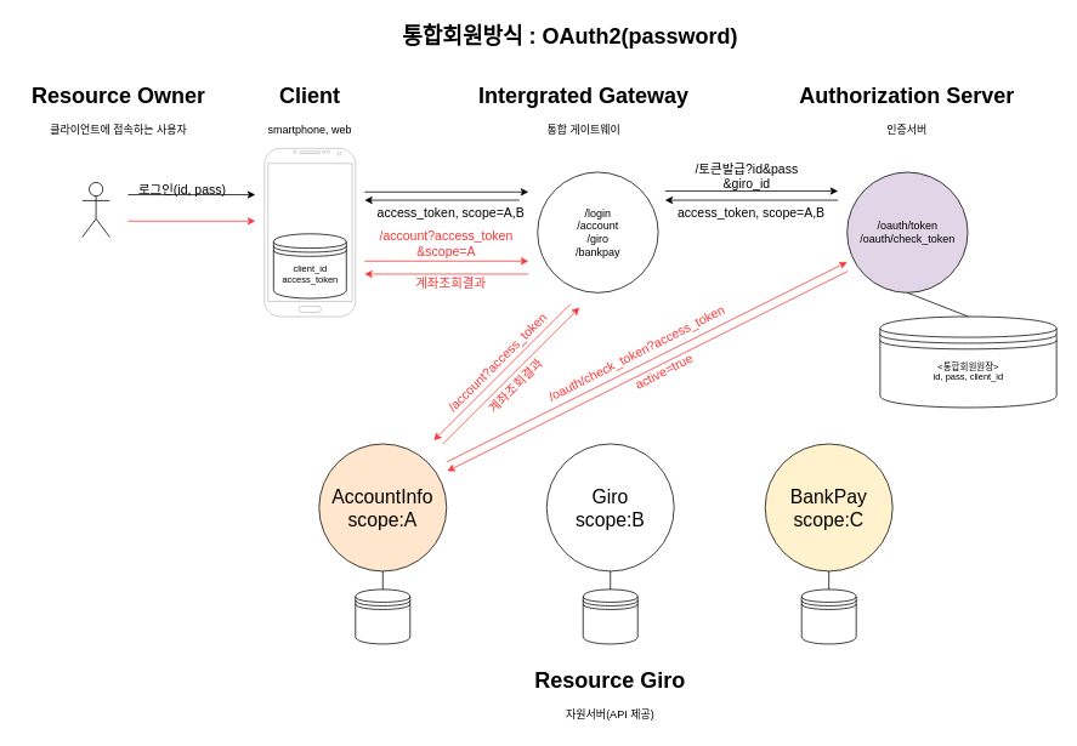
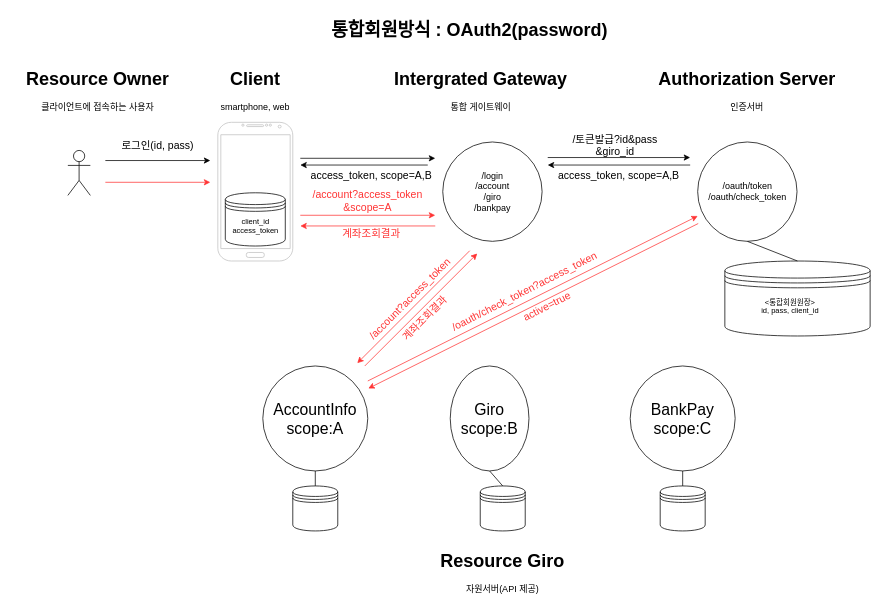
  <mxCell id="0" />
  <mxCell id="1" parent="0" />
  <mxCell id="2" value="" style="shape=umlActor;verticalLabelPosition=bottom;labelBackgroundColor=#ffffff;verticalAlign=top;html=1;outlineConnect=0;" parent="1" vertex="1"><mxGeometry x="90" y="200" width="30" height="60" as="geometry" /></mxCell>
  <mxCell id="3" value="/login&lt;br&gt;/account&lt;br&gt;/giro&lt;br&gt;/bankpay" style="ellipse;whiteSpace=wrap;html=1;aspect=fixed;" parent="1" vertex="1"><mxGeometry x="590" y="188.75" width="132.5" height="132.5" as="geometry" /></mxCell>
  <mxCell id="4" value="&lt;h1&gt;Resource Owner&lt;/h1&gt;&lt;p&gt;클라이언트에 접속하는 사용자&lt;/p&gt;" style="text;html=1;strokeColor=none;fillColor=none;spacing=5;spacingTop=-20;whiteSpace=wrap;overflow=hidden;rounded=0;align=center;" parent="1" vertex="1"><mxGeometry x="20" y="85" width="220" height="70" as="geometry" /></mxCell>
  <mxCell id="5" value="&lt;h1&gt;Intergrated Gateway&lt;/h1&gt;&lt;p&gt;통합 게이트웨이&lt;/p&gt;" style="text;html=1;strokeColor=none;fillColor=none;spacing=5;spacingTop=-20;whiteSpace=wrap;overflow=hidden;rounded=0;align=center;" parent="1" vertex="1"><mxGeometry x="506.25" y="85" width="270" height="70" as="geometry" /></mxCell>
  <mxCell id="6" value="" style="endArrow=classic;html=1;" parent="1" edge="1"><mxGeometry width="50" height="50" relative="1" as="geometry"><mxPoint x="140" y="213.5" as="sourcePoint" /><mxPoint x="280" y="213.5" as="targetPoint" /></mxGeometry></mxCell>
- <mxCell id="7" value="&lt;font style=&quot;font-size: 21px&quot;&gt;AccountInfo&lt;br&gt;scope:A&lt;br&gt;&lt;/font&gt;" style="ellipse;whiteSpace=wrap;html=1;fillColor=#ffe6cc;" parent="1" vertex="1"><mxGeometry x="350" y="487.5" width="140" height="140" as="geometry" /></mxCell>
+ <mxCell id="7" value="&lt;font style=&quot;font-size: 21px&quot;&gt;AccountInfo&lt;br&gt;scope:A&lt;br&gt;&lt;/font&gt;" style="ellipse;whiteSpace=wrap;html=1;" parent="1" vertex="1"><mxGeometry x="350" y="487.5" width="140" height="140" as="geometry" /></mxCell>
  <mxCell id="8" value="" style="shape=datastore;whiteSpace=wrap;html=1;" parent="1" vertex="1"><mxGeometry x="390" y="647.5" width="60" height="60" as="geometry" /></mxCell>
  <mxCell id="9" value="" style="endArrow=none;html=1;entryX=0.5;entryY=1;entryDx=0;entryDy=0;exitX=0.5;exitY=0;exitDx=0;exitDy=0;" parent="1" source="8" target="7" edge="1"><mxGeometry width="50" height="50" relative="1" as="geometry"><mxPoint x="30" y="777.5" as="sourcePoint" /><mxPoint x="80" y="727.5" as="targetPoint" /></mxGeometry></mxCell>
- <mxCell id="10" value="&lt;font style=&quot;font-size: 21px&quot;&gt;Giro&lt;br&gt;scope:B&lt;br&gt;&lt;/font&gt;" style="ellipse;whiteSpace=wrap;html=1;" parent="1" vertex="1"><mxGeometry x="600" y="487.5" width="140" height="140" as="geometry" /></mxCell>
+ <mxCell id="10" value="&lt;font style=&quot;font-size: 21px&quot;&gt;Giro&lt;br&gt;scope:B&lt;br&gt;&lt;/font&gt;" style="ellipse;whiteSpace=wrap;html=1;" parent="1" vertex="1"><mxGeometry x="600" y="487.5" width="105" height="140" as="geometry" /></mxCell>
  <mxCell id="11" value="" style="shape=datastore;whiteSpace=wrap;html=1;" parent="1" vertex="1"><mxGeometry x="640" y="647.5" width="60" height="60" as="geometry" /></mxCell>
  <mxCell id="12" value="" style="endArrow=none;html=1;entryX=0.5;entryY=1;entryDx=0;entryDy=0;exitX=0.5;exitY=0;exitDx=0;exitDy=0;" parent="1" source="11" target="10" edge="1"><mxGeometry width="50" height="50" relative="1" as="geometry"><mxPoint x="280" y="777.5" as="sourcePoint" /><mxPoint x="330" y="727.5" as="targetPoint" /></mxGeometry></mxCell>
- <mxCell id="13" value="&lt;font style=&quot;font-size: 21px&quot;&gt;BankPay&lt;br&gt;scope:C&lt;br&gt;&lt;/font&gt;" style="ellipse;whiteSpace=wrap;html=1;fillColor=#fff2cc;" parent="1" vertex="1"><mxGeometry x="840" y="487.5" width="140" height="140" as="geometry" /></mxCell>
+ <mxCell id="13" value="&lt;font style=&quot;font-size: 21px&quot;&gt;BankPay&lt;br&gt;scope:C&lt;br&gt;&lt;/font&gt;" style="ellipse;whiteSpace=wrap;html=1;" parent="1" vertex="1"><mxGeometry x="840" y="487.5" width="140" height="140" as="geometry" /></mxCell>
  <mxCell id="14" value="" style="shape=datastore;whiteSpace=wrap;html=1;" parent="1" vertex="1"><mxGeometry x="880" y="647.5" width="60" height="60" as="geometry" /></mxCell>
  <mxCell id="15" value="" style="endArrow=none;html=1;entryX=0.5;entryY=1;entryDx=0;entryDy=0;exitX=0.5;exitY=0;exitDx=0;exitDy=0;" parent="1" source="14" target="13" edge="1"><mxGeometry width="50" height="50" relative="1" as="geometry"><mxPoint x="520" y="777.5" as="sourcePoint" /><mxPoint x="570" y="727.5" as="targetPoint" /></mxGeometry></mxCell>
- <mxCell id="16" value="로그인(id, pass)" style="text;html=1;strokeColor=none;fillColor=none;align=center;verticalAlign=middle;whiteSpace=wrap;rounded=0;fontSize=14;" parent="1" vertex="1"><mxGeometry x="150" y="197.5" width="100" height="20" as="geometry" /></mxCell>
+ <mxCell id="16" value="로그인(id, pass)" style="text;html=1;strokeColor=none;fillColor=none;align=center;verticalAlign=middle;whiteSpace=wrap;rounded=0;fontSize=14;" parent="1" vertex="1"><mxGeometry x="160" y="182.5" width="100" height="20" as="geometry" /></mxCell>
  <mxCell id="17" value="&lt;h1&gt;Resource Giro&lt;/h1&gt;&lt;p&gt;자원서버(API 제공)&lt;/p&gt;" style="text;html=1;strokeColor=none;fillColor=none;spacing=5;spacingTop=-20;whiteSpace=wrap;overflow=hidden;rounded=0;align=center;" parent="1" vertex="1"><mxGeometry x="535" y="727.5" width="270" height="70" as="geometry" /></mxCell>
  <mxCell id="18" value="" style="verticalLabelPosition=bottom;verticalAlign=top;html=1;shadow=0;dashed=0;strokeWidth=1;shape=mxgraph.android.phone2;strokeColor=#c0c0c0;fontSize=14;" parent="1" vertex="1"><mxGeometry x="290" y="162.5" width="100" height="185" as="geometry" /></mxCell>
  <mxCell id="19" value="&lt;h1&gt;Client&lt;/h1&gt;&lt;p&gt;smartphone, web&lt;/p&gt;" style="text;html=1;strokeColor=none;fillColor=none;spacing=5;spacingTop=-20;whiteSpace=wrap;overflow=hidden;rounded=0;align=center;" parent="1" vertex="1"><mxGeometry x="235" y="85" width="210" height="70" as="geometry" /></mxCell>
  <mxCell id="20" value="" style="endArrow=classic;html=1;" parent="1" edge="1"><mxGeometry width="50" height="50" relative="1" as="geometry"><mxPoint x="400" y="210.5" as="sourcePoint" /><mxPoint x="580" y="210.5" as="targetPoint" /></mxGeometry></mxCell>
  <mxCell id="21" value="&lt;h1&gt;Authorization Server&lt;/h1&gt;&lt;p&gt;인증서버&lt;/p&gt;" style="text;html=1;strokeColor=none;fillColor=none;spacing=5;spacingTop=-20;whiteSpace=wrap;overflow=hidden;rounded=0;align=center;" parent="1" vertex="1"><mxGeometry x="861.25" y="85" width="270" height="70" as="geometry" /></mxCell>
  <mxCell id="22" value="/토큰발급?id&amp;amp;pass&lt;br&gt;&amp;amp;giro_id" style="text;html=1;strokeColor=none;fillColor=none;align=center;verticalAlign=middle;whiteSpace=wrap;rounded=0;fontSize=14;" parent="1" vertex="1"><mxGeometry x="740" y="182.5" width="160" height="20" as="geometry" /></mxCell>
  <mxCell id="23" value="" style="endArrow=classic;html=1;" parent="1" edge="1"><mxGeometry width="50" height="50" relative="1" as="geometry"><mxPoint x="730" y="209.5" as="sourcePoint" /><mxPoint x="920" y="209.5" as="targetPoint" /></mxGeometry></mxCell>
  <mxCell id="24" value="" style="endArrow=none;html=1;startArrow=classic;startFill=1;endFill=0;" parent="1" edge="1"><mxGeometry width="50" height="50" relative="1" as="geometry"><mxPoint x="730" y="219.5" as="sourcePoint" /><mxPoint x="920" y="219.5" as="targetPoint" /></mxGeometry></mxCell>
  <mxCell id="25" value="access_token, scope=A,B" style="text;html=1;strokeColor=none;fillColor=none;align=center;verticalAlign=middle;whiteSpace=wrap;rounded=0;fontSize=14;" parent="1" vertex="1"><mxGeometry x="740" y="222.5" width="170" height="20" as="geometry" /></mxCell>
  <mxCell id="26" value="" style="endArrow=none;html=1;startArrow=classic;startFill=1;endFill=0;" parent="1" edge="1"><mxGeometry width="50" height="50" relative="1" as="geometry"><mxPoint x="400" y="219.5" as="sourcePoint" /><mxPoint x="570" y="219.5" as="targetPoint" /></mxGeometry></mxCell>
  <mxCell id="27" value="access_token, scope=A,B" style="text;html=1;strokeColor=none;fillColor=none;align=center;verticalAlign=middle;whiteSpace=wrap;rounded=0;fontSize=14;" parent="1" vertex="1"><mxGeometry x="410" y="222.5" width="170" height="20" as="geometry" /></mxCell>
- <mxCell id="28" value="/oauth/token&lt;br&gt;/oauth/check_token" style="ellipse;whiteSpace=wrap;html=1;aspect=fixed;fillColor=#e1d5e7;" parent="1" vertex="1"><mxGeometry x="930" y="188.75" width="132.5" height="132.5" as="geometry" /></mxCell>
+ <mxCell id="28" value="/oauth/token&lt;br&gt;/oauth/check_token" style="ellipse;whiteSpace=wrap;html=1;aspect=fixed;" parent="1" vertex="1"><mxGeometry x="930" y="188.75" width="132.5" height="132.5" as="geometry" /></mxCell>
  <mxCell id="29" value="" style="endArrow=classic;html=1;strokeColor=#FF3333;" parent="1" edge="1"><mxGeometry width="50" height="50" relative="1" as="geometry"><mxPoint x="140" y="242.5" as="sourcePoint" /><mxPoint x="280" y="242.5" as="targetPoint" /></mxGeometry></mxCell>
  <mxCell id="30" value="" style="endArrow=classic;html=1;strokeColor=#FF3333;" parent="1" edge="1"><mxGeometry width="50" height="50" relative="1" as="geometry"><mxPoint x="400" y="286.5" as="sourcePoint" /><mxPoint x="580" y="286.5" as="targetPoint" /></mxGeometry></mxCell>
  <mxCell id="31" value="/account?access_token&lt;br&gt;&amp;amp;scope=A" style="text;html=1;strokeColor=none;fillColor=none;align=center;verticalAlign=middle;whiteSpace=wrap;rounded=0;fontSize=14;fontColor=#FF3333;" parent="1" vertex="1"><mxGeometry x="410" y="256.5" width="160" height="20" as="geometry" /></mxCell>
  <mxCell id="32" value="" style="endArrow=classic;html=1;strokeColor=#FF3333;" parent="1" edge="1"><mxGeometry width="50" height="50" relative="1" as="geometry"><mxPoint x="626" y="333.75" as="sourcePoint" /><mxPoint x="476" y="483.75" as="targetPoint" /></mxGeometry></mxCell>
  <mxCell id="33" value="/account?access_token" style="text;html=1;strokeColor=none;fillColor=none;align=center;verticalAlign=middle;whiteSpace=wrap;rounded=0;fontSize=14;fontColor=#FF3333;rotation=-45;" parent="1" vertex="1"><mxGeometry x="466" y="387.5" width="160" height="20" as="geometry" /></mxCell>
  <mxCell id="34" value="" style="endArrow=classic;html=1;strokeColor=#FF3333;" parent="1" edge="1"><mxGeometry width="50" height="50" relative="1" as="geometry"><mxPoint x="490" y="507.5" as="sourcePoint" /><mxPoint x="930" y="287.5" as="targetPoint" /></mxGeometry></mxCell>
  <mxCell id="35" value="/oauth/check_token?access_token" style="text;html=1;strokeColor=none;fillColor=none;align=center;verticalAlign=middle;whiteSpace=wrap;rounded=0;fontSize=14;fontColor=#FF3333;rotation=333;" parent="1" vertex="1"><mxGeometry x="570" y="377.5" width="258.2" height="20" as="geometry" /></mxCell>
  <mxCell id="36" value="" style="shape=datastore;whiteSpace=wrap;html=1;" parent="1" vertex="1"><mxGeometry x="966.25" y="347.5" width="193.75" height="100" as="geometry" /></mxCell>
  <mxCell id="37" value="" style="endArrow=none;html=1;strokeColor=#000000;fontSize=14;fontColor=#FF3333;entryX=0.5;entryY=1;entryDx=0;entryDy=0;exitX=0.5;exitY=0;exitDx=0;exitDy=0;" parent="1" source="36" target="28" edge="1"><mxGeometry width="50" height="50" relative="1" as="geometry"><mxPoint x="1090" y="467.5" as="sourcePoint" /><mxPoint x="1140" y="417.5" as="targetPoint" /></mxGeometry></mxCell>
  <mxCell id="38" value="" style="shape=datastore;whiteSpace=wrap;html=1;" parent="1" vertex="1"><mxGeometry x="300" y="256.5" width="80" height="71" as="geometry" /></mxCell>
  <mxCell id="39" value="client_id&lt;br style=&quot;font-size: 10px&quot;&gt;access_token" style="text;html=1;align=center;verticalAlign=middle;resizable=0;points=[];autosize=1;fontSize=10;fontColor=#000000;" parent="1" vertex="1"><mxGeometry x="300" y="286.25" width="80" height="30" as="geometry" /></mxCell>
  <mxCell id="40" value="" style="endArrow=none;html=1;strokeColor=#FF3333;startArrow=classic;startFill=1;endFill=0;" parent="1" edge="1"><mxGeometry width="50" height="50" relative="1" as="geometry"><mxPoint x="490.7" y="517.5" as="sourcePoint" /><mxPoint x="930.7" y="297.5" as="targetPoint" /></mxGeometry></mxCell>
  <mxCell id="41" value="active=true" style="text;html=1;strokeColor=none;fillColor=none;align=center;verticalAlign=middle;whiteSpace=wrap;rounded=0;fontSize=14;fontColor=#FF3333;rotation=333;" parent="1" vertex="1"><mxGeometry x="600" y="397.5" width="258.2" height="20" as="geometry" /></mxCell>
  <mxCell id="42" value="" style="endArrow=none;html=1;strokeColor=#FF3333;startArrow=classic;startFill=1;endFill=0;" parent="1" edge="1"><mxGeometry width="50" height="50" relative="1" as="geometry"><mxPoint x="636" y="337.5" as="sourcePoint" /><mxPoint x="486" y="487.5" as="targetPoint" /></mxGeometry></mxCell>
  <mxCell id="43" value="계좌조회결과" style="text;html=1;strokeColor=none;fillColor=none;align=center;verticalAlign=middle;whiteSpace=wrap;rounded=0;fontSize=14;fontColor=#FF3333;rotation=-45;" parent="1" vertex="1"><mxGeometry x="486" y="413.75" width="160" height="20" as="geometry" /></mxCell>
  <mxCell id="44" value="" style="endArrow=none;html=1;strokeColor=#FF3333;startArrow=classic;startFill=1;endFill=0;" parent="1" edge="1"><mxGeometry width="50" height="50" relative="1" as="geometry"><mxPoint x="400" y="300.75" as="sourcePoint" /><mxPoint x="580" y="300.75" as="targetPoint" /></mxGeometry></mxCell>
  <mxCell id="45" value="계좌조회결과" style="text;html=1;strokeColor=none;fillColor=none;align=center;verticalAlign=middle;whiteSpace=wrap;rounded=0;fontSize=14;fontColor=#FF3333;rotation=0;" parent="1" vertex="1"><mxGeometry x="415" y="301.25" width="160" height="20" as="geometry" /></mxCell>
- <mxCell id="46" value="&amp;lt;통합회원원장&amp;gt;&lt;br&gt;id, pass, client_id" style="text;html=1;align=center;verticalAlign=middle;resizable=0;points=[];autosize=1;fontSize=10;fontColor=#000000;" parent="1" vertex="1"><mxGeometry x="1018.13" y="392.5" width="90" height="30" as="geometry" /></mxCell>
+ <mxCell id="46" value="&amp;lt;통합회원원장&amp;gt;&lt;br&gt;id, pass, client_id" style="text;html=1;align=center;verticalAlign=middle;resizable=0;points=[];autosize=1;fontSize=10;fontColor=#000000;" parent="1" vertex="1"><mxGeometry x="1008.13" y="392.5" width="90" height="30" as="geometry" /></mxCell>
  <mxCell id="47" value="&lt;h1&gt;통합회원방식 : OAuth2(password)&lt;/h1&gt;" style="text;html=1;strokeColor=none;fillColor=none;spacing=5;spacingTop=-20;whiteSpace=wrap;overflow=hidden;rounded=0;align=center;" vertex="1" parent="1"><mxGeometry x="91" y="20" width="1070" height="40" as="geometry" /></mxCell>
